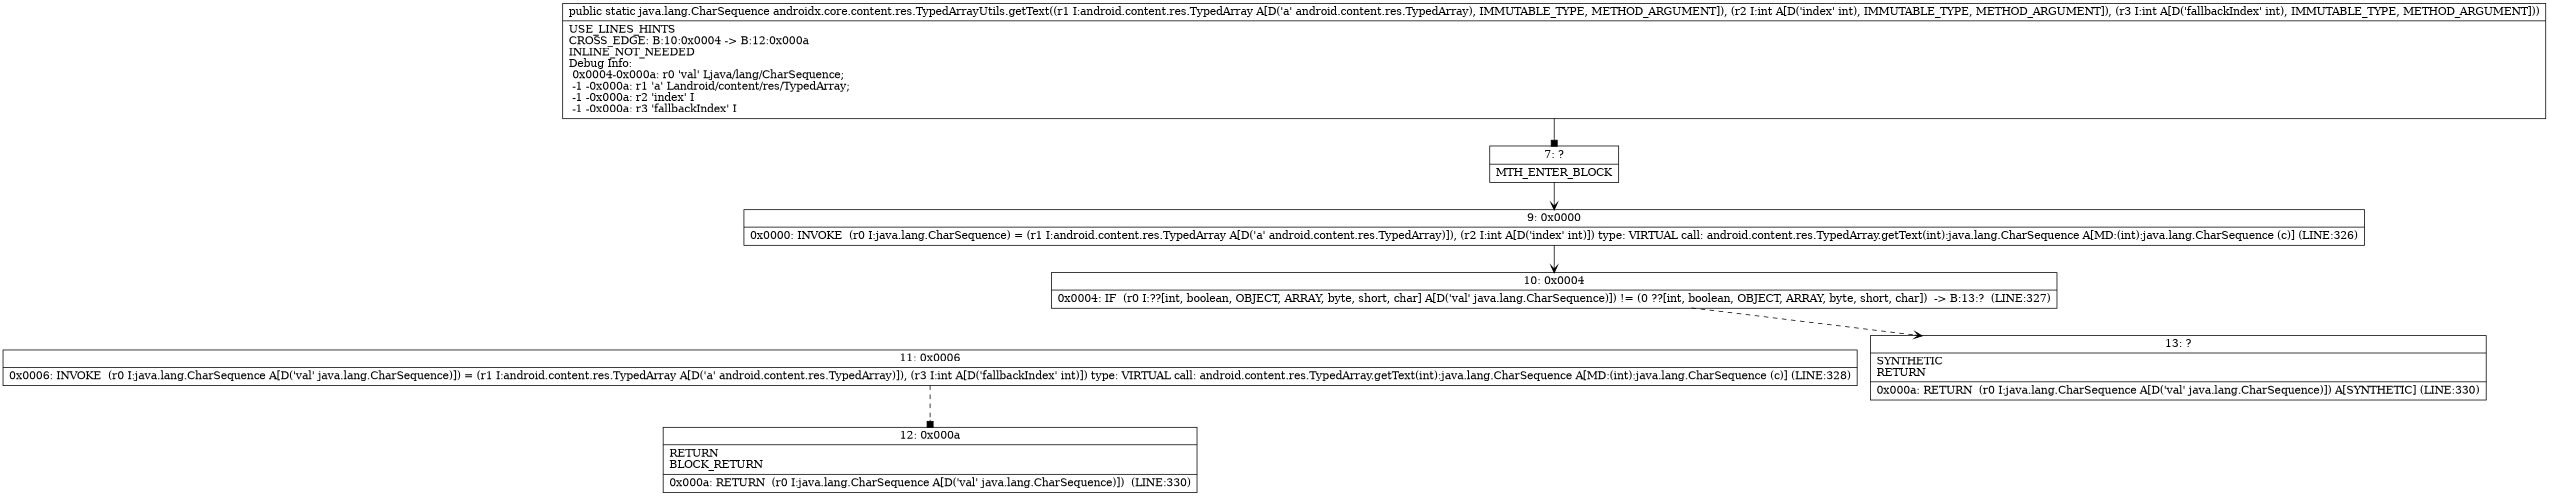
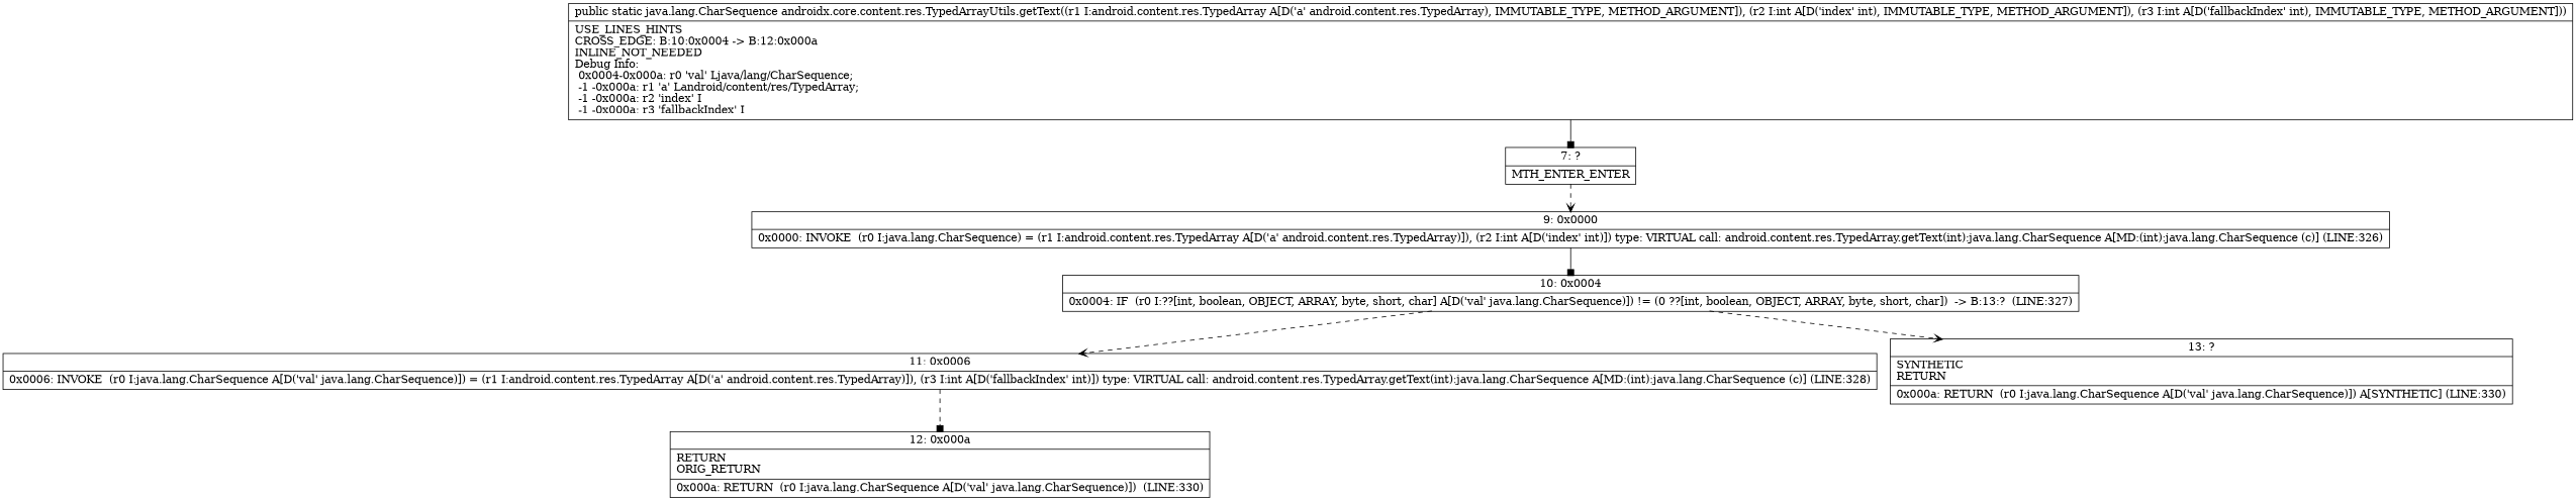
  digraph {
    node [shape=record]
    edge [arrowhead=vee style=solid]
-   n1 [label="{7\:\ ?|MTH_ENTER_BLOCK\l}"]
+   n1 [label="{7\:\ ?|MTH_ENTER_ENTER\l}"]
    n2 [label="{9\:\ 0x0000|0x0000: INVOKE  (r0 I:java.lang.CharSequence) = (r1 I:android.content.res.TypedArray A[D('a' android.content.res.TypedArray)]), (r2 I:int A[D('index' int)]) type: VIRTUAL call: android.content.res.TypedArray.getText(int):java.lang.CharSequence A[MD:(int):java.lang.CharSequence (c)] (LINE:326)\l}"]
    n3 [label="{10\:\ 0x0004|0x0004: IF  (r0 I:??[int, boolean, OBJECT, ARRAY, byte, short, char] A[D('val' java.lang.CharSequence)]) != (0 ??[int, boolean, OBJECT, ARRAY, byte, short, char])  \-\> B:13:?  (LINE:327)\l}"]
    n4 [label="{11\:\ 0x0006|0x0006: INVOKE  (r0 I:java.lang.CharSequence A[D('val' java.lang.CharSequence)]) = (r1 I:android.content.res.TypedArray A[D('a' android.content.res.TypedArray)]), (r3 I:int A[D('fallbackIndex' int)]) type: VIRTUAL call: android.content.res.TypedArray.getText(int):java.lang.CharSequence A[MD:(int):java.lang.CharSequence (c)] (LINE:328)\l}"]
    n5 [label="{13\:\ ?|SYNTHETIC\lRETURN\l|0x000a: RETURN  (r0 I:java.lang.CharSequence A[D('val' java.lang.CharSequence)]) A[SYNTHETIC] (LINE:330)\l}"]
-   n6 [label="{12\:\ 0x000a|RETURN\lBLOCK_RETURN\l|0x000a: RETURN  (r0 I:java.lang.CharSequence A[D('val' java.lang.CharSequence)])  (LINE:330)\l}"]
+   n6 [label="{12\:\ 0x000a|RETURN\lORIG_RETURN\l|0x000a: RETURN  (r0 I:java.lang.CharSequence A[D('val' java.lang.CharSequence)])  (LINE:330)\l}"]
    n7 [label="{public static java.lang.CharSequence androidx.core.content.res.TypedArrayUtils.getText((r1 I:android.content.res.TypedArray A[D('a' android.content.res.TypedArray), IMMUTABLE_TYPE, METHOD_ARGUMENT]), (r2 I:int A[D('index' int), IMMUTABLE_TYPE, METHOD_ARGUMENT]), (r3 I:int A[D('fallbackIndex' int), IMMUTABLE_TYPE, METHOD_ARGUMENT]))  | USE_LINES_HINTS\lCROSS_EDGE: B:10:0x0004 \-\> B:12:0x000a\lINLINE_NOT_NEEDED\lDebug Info:\l  0x0004\-0x000a: r0 'val' Ljava\/lang\/CharSequence;\l  \-1 \-0x000a: r1 'a' Landroid\/content\/res\/TypedArray;\l  \-1 \-0x000a: r2 'index' I\l  \-1 \-0x000a: r3 'fallbackIndex' I\l}"]
-   n1 -> n2
-   n2 -> n3
+   n1 -> n2 [style=dashed]
+   n2 -> n3 [arrowhead=box]
+   n3 -> n4 [style=dashed]
    n3 -> n5 [style=dashed]
    n4 -> n6 [arrowhead=box style=dashed]
    n7 -> n1 [arrowhead=box]
  }
